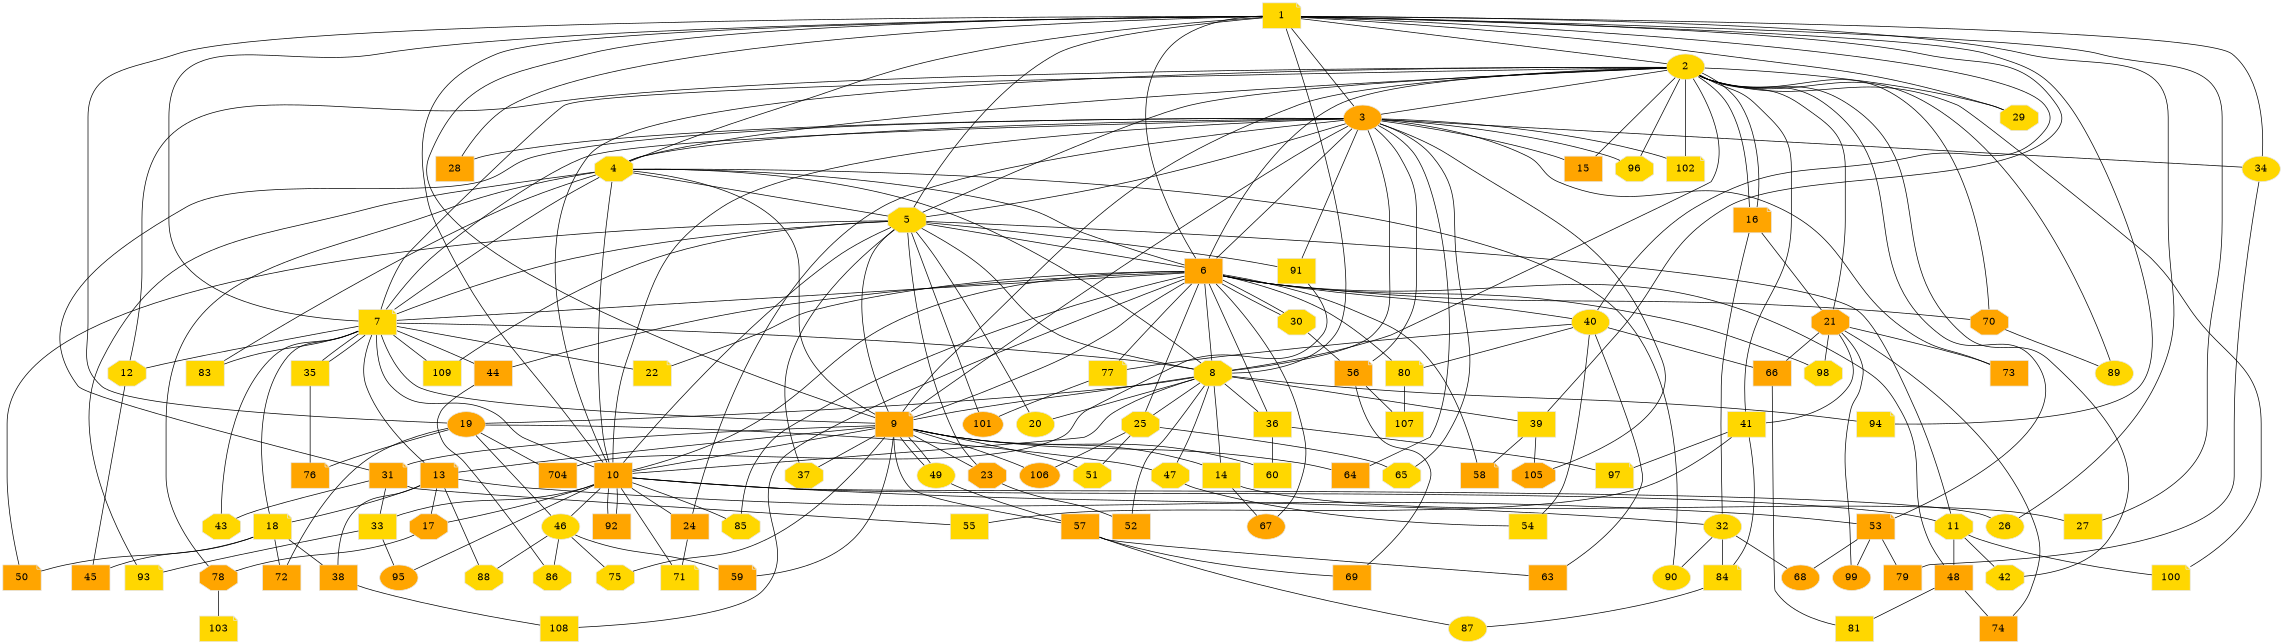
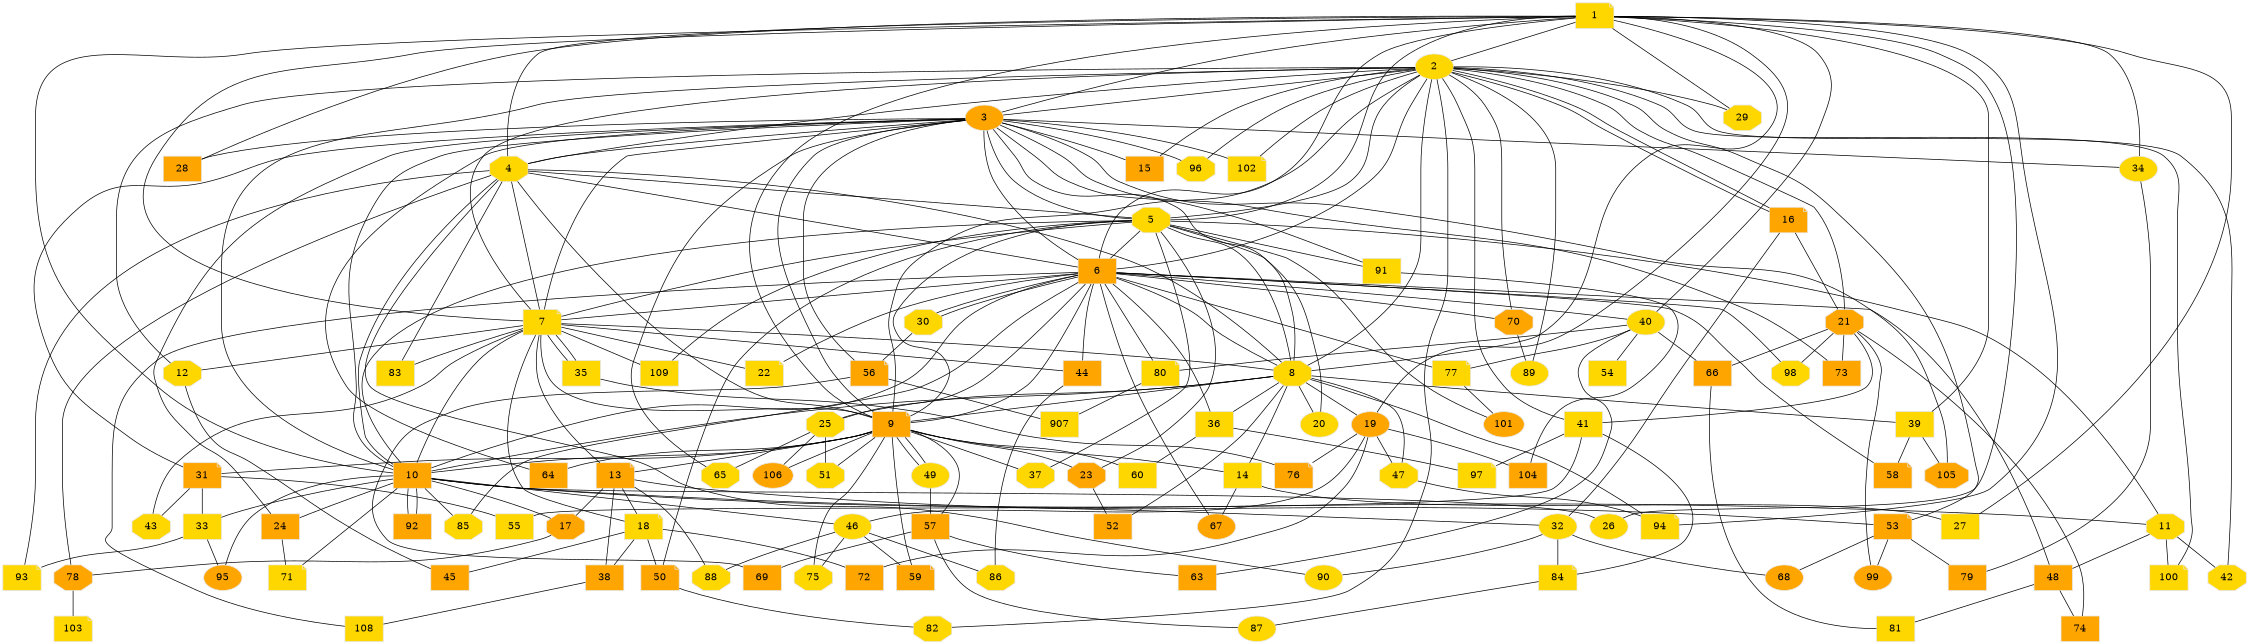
  graph {
    node [color=gray90 fillcolor=gold shape=box style=filled]
    1 [shape=note]
    2 [shape=ellipse]
    3 [fillcolor=orange shape=ellipse]
    4 [shape=octagon]
    5 [shape=octagon]
    6 [fillcolor=orange]
    7 [shape=note]
    8 [shape=octagon]
    9 [fillcolor=orange shape=note]
    10 [fillcolor=orange]
    19 [fillcolor=orange shape=ellipse]
    26 [shape=ellipse]
    27
    28 [fillcolor=orange]
    29 [shape=octagon]
    34 [shape=ellipse]
    39
    40 [shape=ellipse]
    94 [shape=note]
    12 [shape=octagon]
    15 [fillcolor=orange]
    16 [fillcolor=orange shape=note]
    21 [fillcolor=orange shape=octagon]
    41
    42 [shape=octagon]
    53 [fillcolor=orange shape=note]
    70 [fillcolor=orange shape=octagon]
+   82 [shape=octagon]
    89 [shape=ellipse]
    96 [shape=octagon]
    100 [shape=note]
    102 [shape=note]
    24 [fillcolor=orange]
    31 [fillcolor=orange shape=note]
    56 [fillcolor=orange shape=note]
    64 [fillcolor=orange]
    65 [shape=octagon]
    73 [fillcolor=orange]
    91
    105 [fillcolor=orange shape=octagon]
    78 [fillcolor=orange shape=octagon]
    83
    90 [shape=ellipse]
    93 [shape=note]
    11 [shape=octagon]
    20 [shape=ellipse]
    23 [fillcolor=orange shape=octagon]
    37 [shape=octagon]
    50 [fillcolor=orange shape=note]
    101 [fillcolor=orange shape=ellipse]
    109
    22 [shape=note]
    25 [shape=octagon]
    30 [shape=octagon]
    36
    44 [fillcolor=orange]
    48 [fillcolor=orange]
    58 [fillcolor=orange shape=note]
    67 [fillcolor=orange shape=ellipse]
    77 [shape=note]
    80 [shape=note]
    85 [shape=octagon]
    98 [shape=octagon]
    108
    13 [fillcolor=orange shape=note]
    18 [shape=note]
    35
    43 [shape=octagon]
    14
    47 [shape=octagon]
    52 [fillcolor=orange]
    49 [shape=ellipse]
    51 [shape=octagon]
    57 [fillcolor=orange]
    59 [fillcolor=orange shape=note]
    60
    75 [shape=octagon]
    106 [fillcolor=orange shape=ellipse]
    17 [fillcolor=orange shape=octagon]
    32 [shape=ellipse]
    33
    46 [shape=ellipse]
    71 [shape=note]
    92 [fillcolor=orange]
    95 [fillcolor=orange shape=ellipse]
    72 [fillcolor=orange]
    76 [fillcolor=orange shape=note]
-   104 [fillcolor=orange label=704]
+   104 [fillcolor=orange]
    79 [fillcolor=orange]
    66 [fillcolor=orange]
    54
    63 [fillcolor=orange]
    45 [fillcolor=orange]
    74 [fillcolor=orange]
    99 [fillcolor=orange shape=ellipse]
    55
    84 [shape=note]
    97 [shape=note]
    68 [fillcolor=orange shape=ellipse]
    69 [fillcolor=orange]
-   107
+   107 [label=907]
    103 [shape=note]
    86 [shape=octagon]
    81
    38 [fillcolor=orange]
    88 [shape=octagon]
    87 [shape=ellipse]
    1 -- 2
    1 -- 3
    1 -- 4
    1 -- 5
    1 -- 6
    1 -- 7
    1 -- 8
    1 -- 9
    1 -- 10
    1 -- 19
    1 -- 26
    1 -- 27
    1 -- 28
    1 -- 29
    1 -- 34
    1 -- 39
    1 -- 40
    1 -- 94
    2 -- 3
    2 -- 4
    2 -- 5
    2 -- 6
    2 -- 7
    2 -- 8
    2 -- 9
    2 -- 10
    2 -- 29
    2 -- 12
    2 -- 15
    2 -- 16
    2 -- 16
    2 -- 21
    2 -- 41
    2 -- 42
    2 -- 53
    2 -- 70
+   2 -- 82
    2 -- 89
    2 -- 96
    2 -- 100
    2 -- 102
    3 -- 4
    3 -- 5
    3 -- 6
    3 -- 7
    3 -- 8
    3 -- 9
    3 -- 10
    3 -- 28
    3 -- 34
    3 -- 15
    3 -- 96
    3 -- 102
    3 -- 24
    3 -- 31
    3 -- 56
    3 -- 64
    3 -- 65
    3 -- 73
    3 -- 91
    3 -- 105
    4 -- 5
    4 -- 6
    4 -- 7
    4 -- 8
    4 -- 9
    4 -- 10
    4 -- 78
    4 -- 83
    4 -- 90
    4 -- 93
    5 -- 6
    5 -- 7
    5 -- 8
    5 -- 9
    5 -- 10
    5 -- 91
    5 -- 11
    5 -- 20
    5 -- 23
    5 -- 37
    5 -- 50
    5 -- 101
    5 -- 109
    6 -- 7
    6 -- 8
    6 -- 9
    6 -- 10
    6 -- 40
    6 -- 70
    6 -- 22
    6 -- 25
    6 -- 30
    6 -- 30
    6 -- 36
    6 -- 44
    6 -- 48
    6 -- 58
    6 -- 67
    6 -- 77
    6 -- 80
    6 -- 85
    6 -- 98
    6 -- 108
    7 -- 8
    7 -- 9
    7 -- 10
    7 -- 12
    7 -- 83
    7 -- 109
    7 -- 22
    7 -- 44
    7 -- 13
    7 -- 18
    7 -- 35
    7 -- 35
    7 -- 43
    8 -- 9
    8 -- 10
    8 -- 19
    8 -- 39
    8 -- 94
    8 -- 20
    8 -- 25
    8 -- 36
    8 -- 14
    8 -- 47
    8 -- 52
    9 -- 10
    9 -- 31
    9 -- 64
    9 -- 23
    9 -- 37
    9 -- 13
    9 -- 14
    9 -- 49
    9 -- 49
    9 -- 51
    9 -- 57
    9 -- 59
    9 -- 60
    9 -- 75
    9 -- 106
    10 -- 26
    10 -- 24
    10 -- 11
    10 -- 85
    10 -- 17
    10 -- 32
    10 -- 33
    10 -- 46
    10 -- 71
    10 -- 92
    10 -- 92
    10 -- 95
    19 -- 47
    19 -- 46
    19 -- 72
    19 -- 76
    19 -- 104
    34 -- 79
    39 -- 105
    39 -- 58
    40 -- 77
    40 -- 80
    40 -- 66
    40 -- 54
    40 -- 63
    12 -- 45
    16 -- 21
    16 -- 32
    21 -- 41
    21 -- 73
    21 -- 98
    21 -- 66
    21 -- 74
    21 -- 99
    41 -- 55
    41 -- 84
    41 -- 97
    53 -- 79
    53 -- 99
    53 -- 68
    70 -- 89
    24 -- 71
    31 -- 43
    31 -- 33
    31 -- 55
    56 -- 69
    56 -- 107
    91 -- 104
    78 -- 103
    11 -- 42
    11 -- 100
    11 -- 48
    23 -- 52
+   50 -- 82
    25 -- 65
    25 -- 51
    25 -- 106
    30 -- 56
    36 -- 60
    36 -- 97
    44 -- 86
    48 -- 74
    48 -- 81
    77 -- 101
    80 -- 107
    13 -- 53
    13 -- 18
    13 -- 17
    13 -- 38
    13 -- 88
    18 -- 50
    18 -- 72
    18 -- 45
    18 -- 38
    35 -- 76
    14 -- 27
    14 -- 67
-   47 -- 54
+   47 -- 94
    49 -- 57
    57 -- 63
    57 -- 69
    57 -- 87
    17 -- 78
    32 -- 90
    32 -- 84
    32 -- 68
    33 -- 93
    33 -- 95
    46 -- 59
    46 -- 75
    46 -- 86
    46 -- 88
    66 -- 81
    84 -- 87
    38 -- 108
  }
